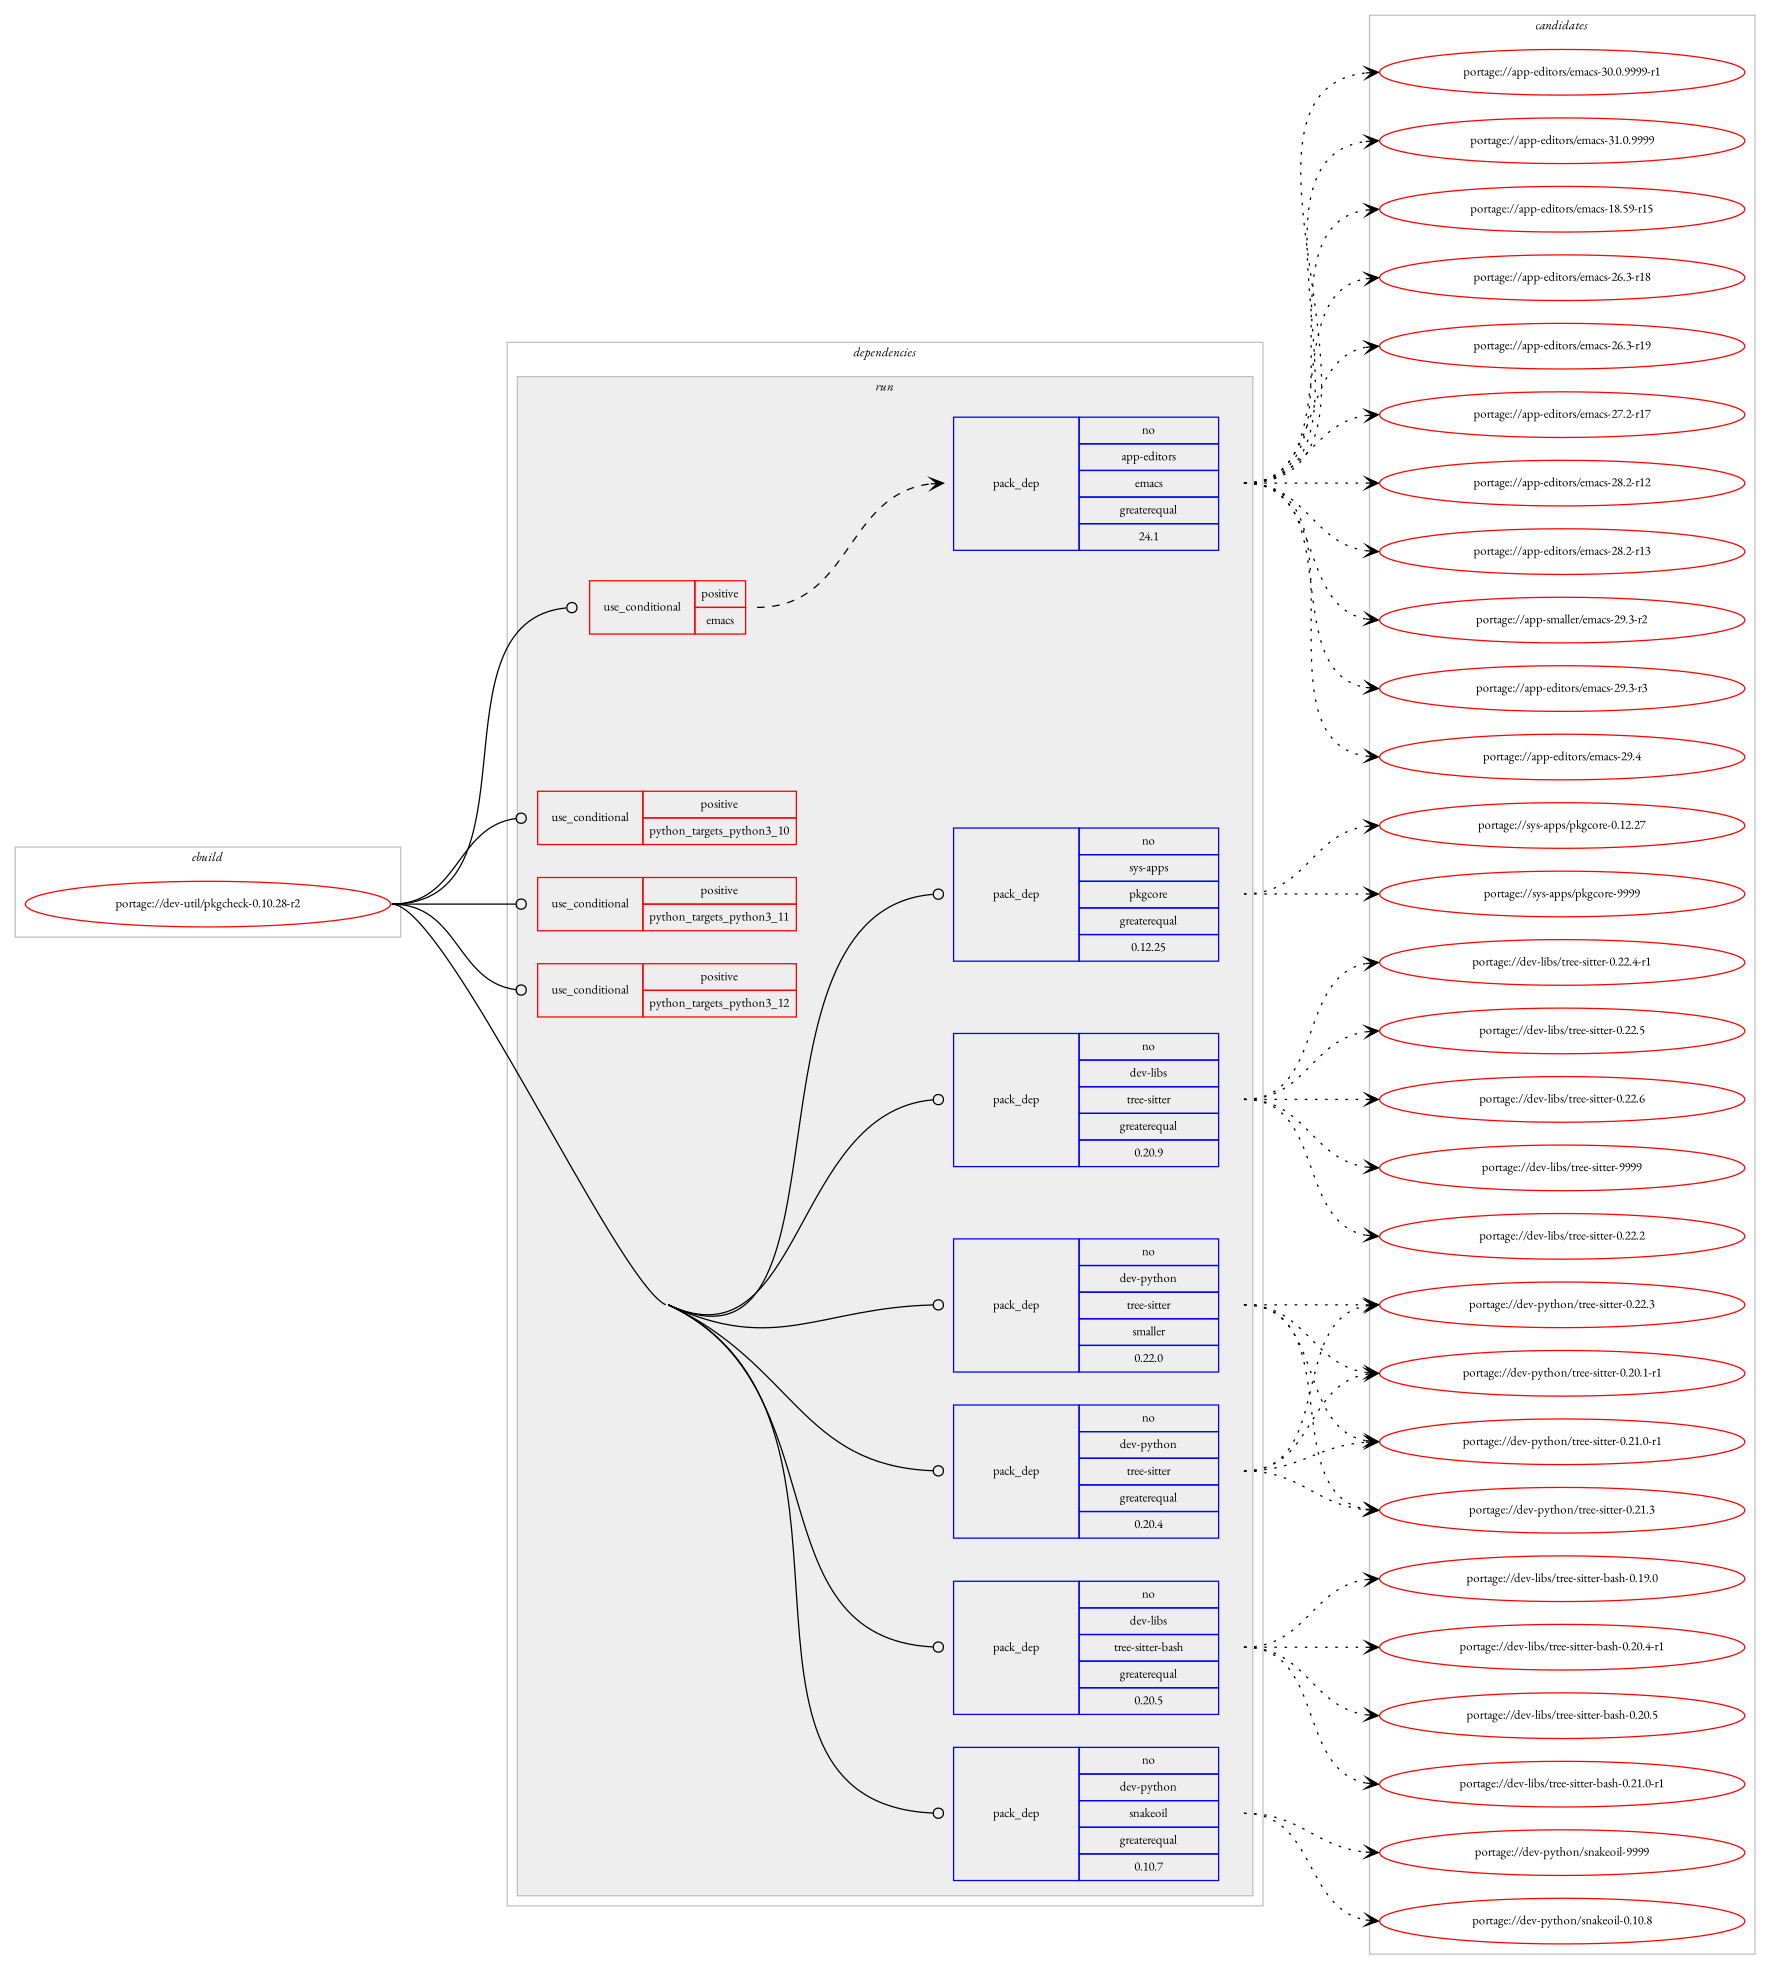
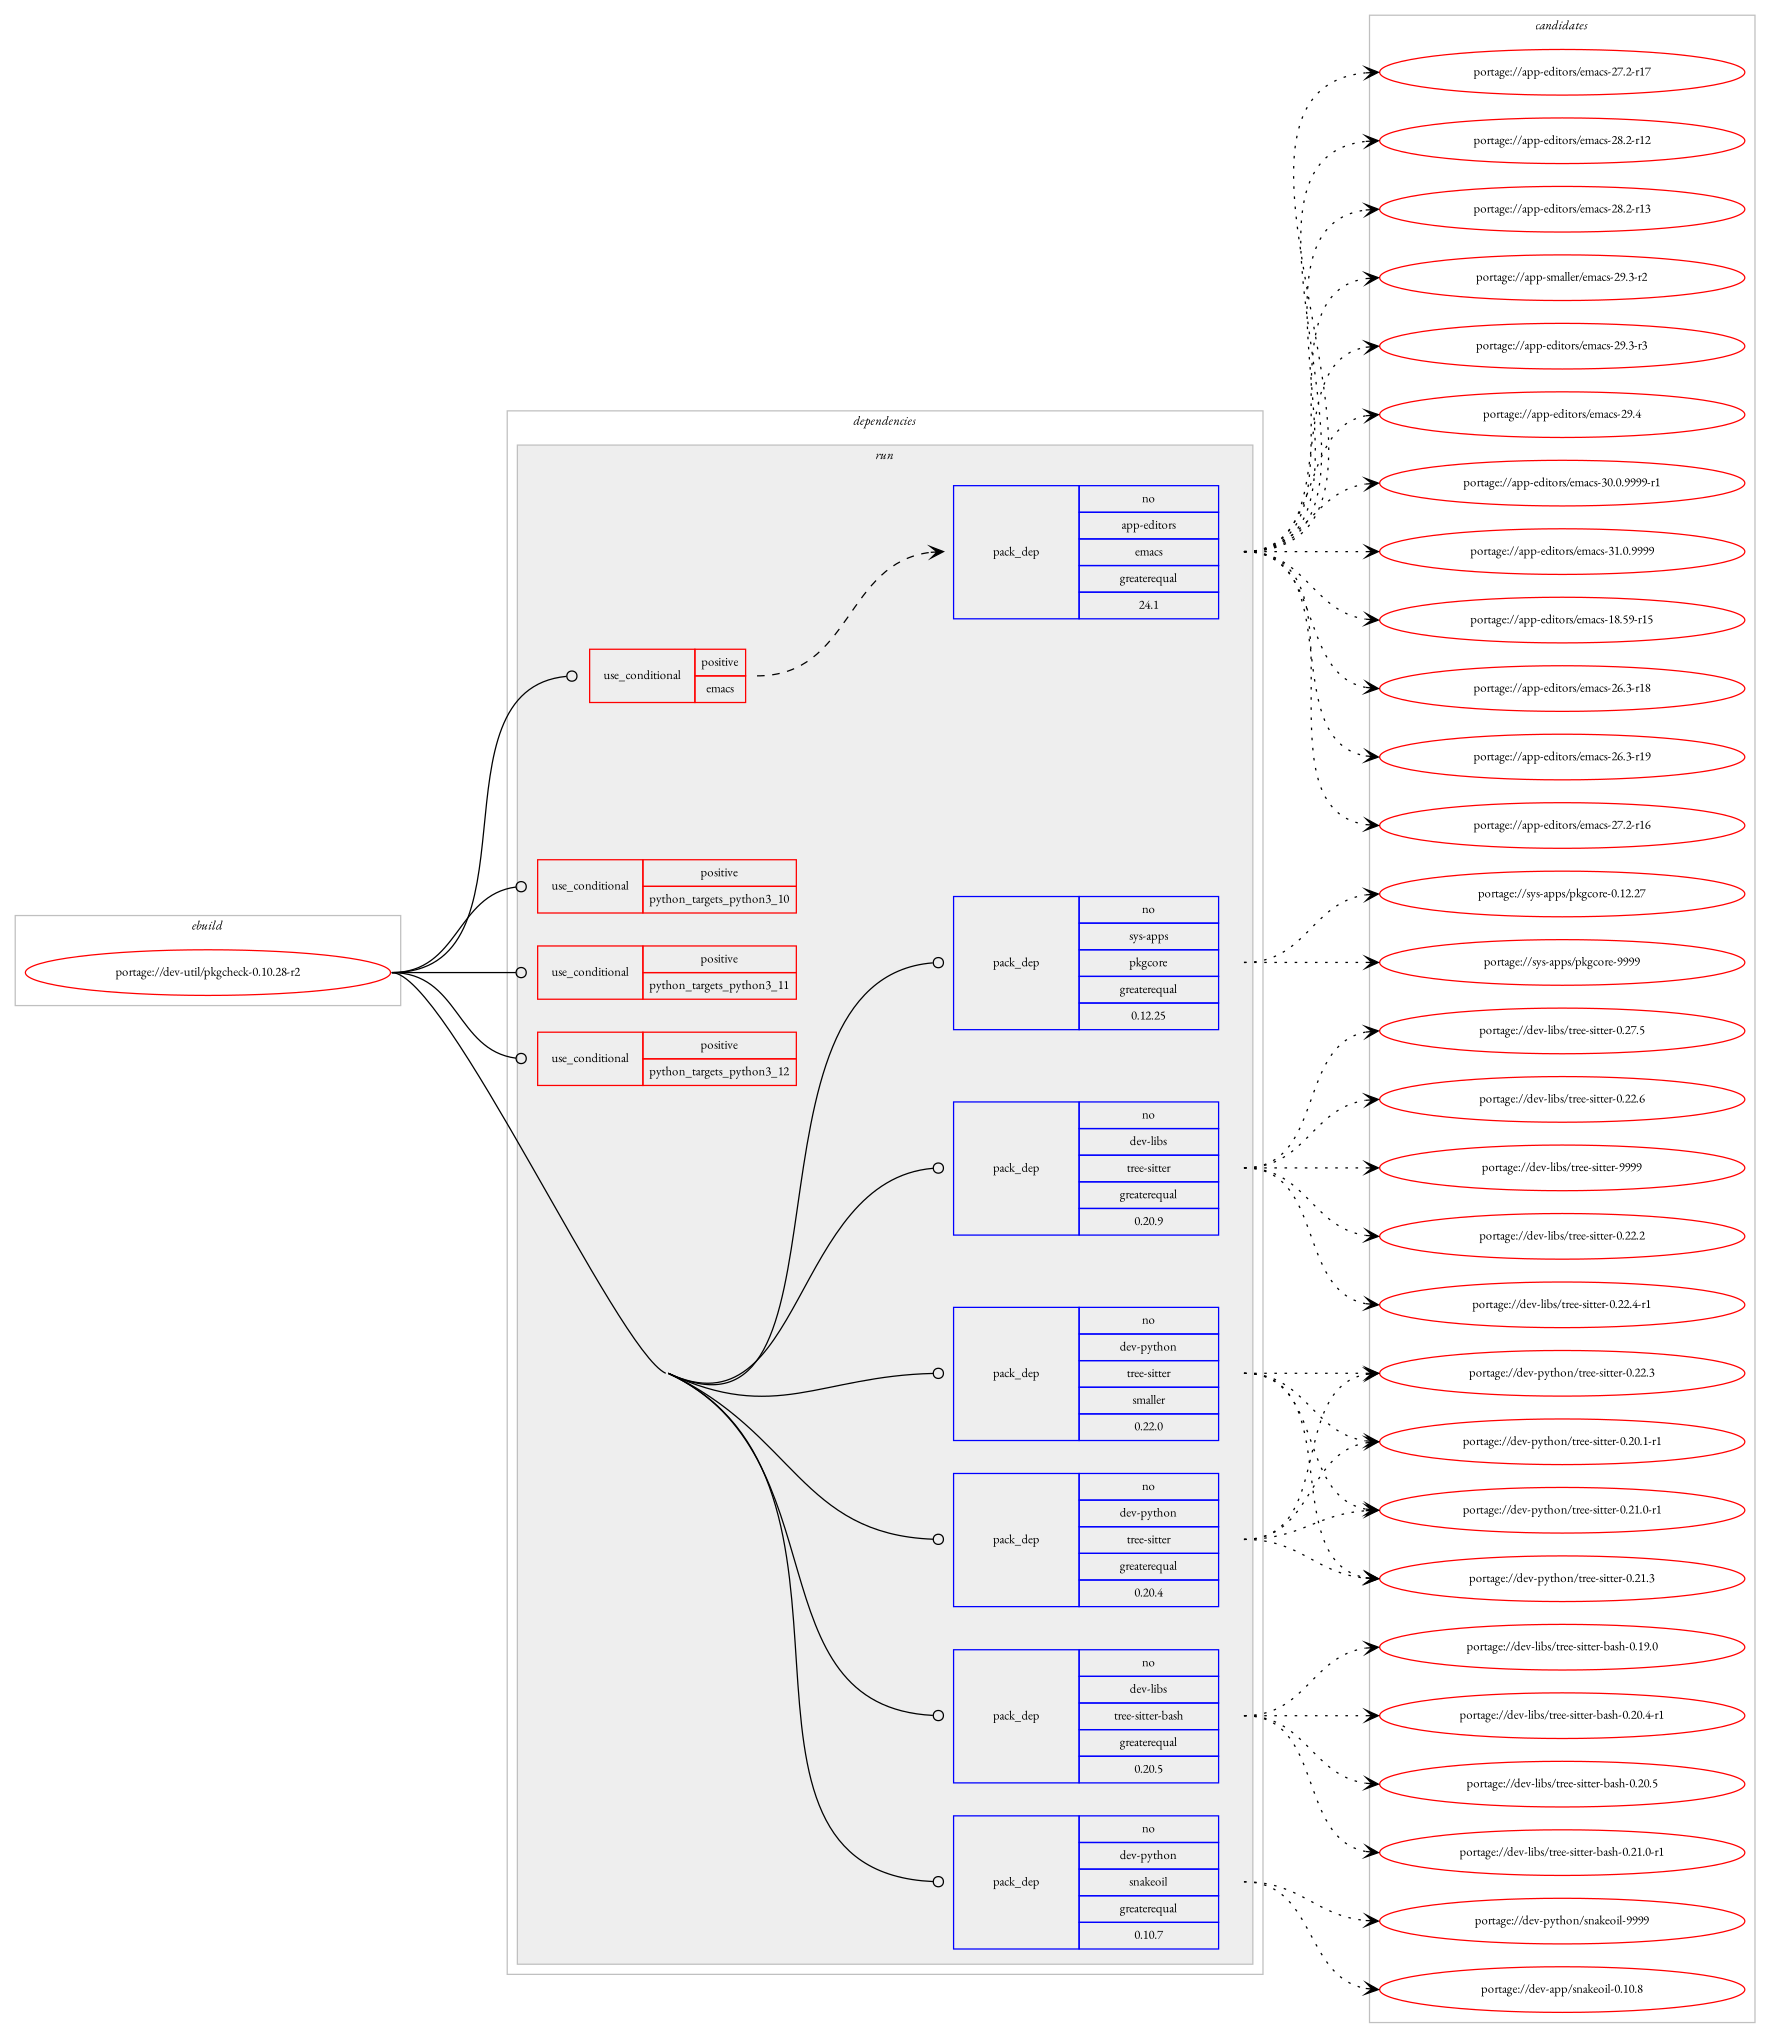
  digraph {
    compound=true
    concentrate=true
    fontname="EB Garamond"
    fontsize=10
    newrank=true
    rankdir=LR
    ranksep=1.5
    node [color=red fontname="EB Garamond" fontsize=10]
    edge [arrowhead=vee fontname="EB Garamond" headport=w style=dotted tailport=e weight=100]
    n1 [label="portage://dev-util/pkgcheck-0.10.28-r2" width=4]
    n2 [color=blue label=<<TABLE BORDER="0" CELLBORDER="1" CELLSPACING="0" CELLPADDING="4" WIDTH="220"><TR><TD ROWSPAN="6" CELLPADDING="30">pack_dep</TD></TR><TR><TD WIDTH="110">no</TD></TR><TR><TD>app-editors</TD></TR><TR><TD>emacs</TD></TR><TR><TD>greaterequal</TD></TR><TR><TD>24.1</TD></TR></TABLE>> shape=none]
    n3 [label=<<TABLE BORDER="0" CELLBORDER="1" CELLSPACING="0" CELLPADDING="4"><TR><TD ROWSPAN="3" CELLPADDING="10">use_conditional</TD></TR><TR><TD>positive</TD></TR><TR><TD>emacs</TD></TR></TABLE>> shape=none]
    n4 [label=<<TABLE BORDER="0" CELLBORDER="1" CELLSPACING="0" CELLPADDING="4"><TR><TD ROWSPAN="3" CELLPADDING="10">use_conditional</TD></TR><TR><TD>positive</TD></TR><TR><TD>python_targets_python3_10</TD></TR></TABLE>> shape=none]
    n5 [label=<<TABLE BORDER="0" CELLBORDER="1" CELLSPACING="0" CELLPADDING="4"><TR><TD ROWSPAN="3" CELLPADDING="10">use_conditional</TD></TR><TR><TD>positive</TD></TR><TR><TD>python_targets_python3_11</TD></TR></TABLE>> shape=none]
    n6 [label=<<TABLE BORDER="0" CELLBORDER="1" CELLSPACING="0" CELLPADDING="4"><TR><TD ROWSPAN="3" CELLPADDING="10">use_conditional</TD></TR><TR><TD>positive</TD></TR><TR><TD>python_targets_python3_12</TD></TR></TABLE>> shape=none]
    n7 [color=blue label=<<TABLE BORDER="0" CELLBORDER="1" CELLSPACING="0" CELLPADDING="4" WIDTH="220"><TR><TD ROWSPAN="6" CELLPADDING="30">pack_dep</TD></TR><TR><TD WIDTH="110">no</TD></TR><TR><TD>dev-libs</TD></TR><TR><TD>tree-sitter</TD></TR><TR><TD>greaterequal</TD></TR><TR><TD>0.20.9</TD></TR></TABLE>> shape=none]
    n8 [color=blue label=<<TABLE BORDER="0" CELLBORDER="1" CELLSPACING="0" CELLPADDING="4" WIDTH="220"><TR><TD ROWSPAN="6" CELLPADDING="30">pack_dep</TD></TR><TR><TD WIDTH="110">no</TD></TR><TR><TD>dev-libs</TD></TR><TR><TD>tree-sitter-bash</TD></TR><TR><TD>greaterequal</TD></TR><TR><TD>0.20.5</TD></TR></TABLE>> shape=none]
    n9 [color=blue label=<<TABLE BORDER="0" CELLBORDER="1" CELLSPACING="0" CELLPADDING="4" WIDTH="220"><TR><TD ROWSPAN="6" CELLPADDING="30">pack_dep</TD></TR><TR><TD WIDTH="110">no</TD></TR><TR><TD>dev-python</TD></TR><TR><TD>snakeoil</TD></TR><TR><TD>greaterequal</TD></TR><TR><TD>0.10.7</TD></TR></TABLE>> shape=none]
    n10 [color=blue label=<<TABLE BORDER="0" CELLBORDER="1" CELLSPACING="0" CELLPADDING="4" WIDTH="220"><TR><TD ROWSPAN="6" CELLPADDING="30">pack_dep</TD></TR><TR><TD WIDTH="110">no</TD></TR><TR><TD>dev-python</TD></TR><TR><TD>tree-sitter</TD></TR><TR><TD>greaterequal</TD></TR><TR><TD>0.20.4</TD></TR></TABLE>> shape=none]
    n11 [color=blue label=<<TABLE BORDER="0" CELLBORDER="1" CELLSPACING="0" CELLPADDING="4" WIDTH="220"><TR><TD ROWSPAN="6" CELLPADDING="30">pack_dep</TD></TR><TR><TD WIDTH="110">no</TD></TR><TR><TD>dev-python</TD></TR><TR><TD>tree-sitter</TD></TR><TR><TD>smaller</TD></TR><TR><TD>0.22.0</TD></TR></TABLE>> shape=none]
    n12 [color=blue label=<<TABLE BORDER="0" CELLBORDER="1" CELLSPACING="0" CELLPADDING="4" WIDTH="220"><TR><TD ROWSPAN="6" CELLPADDING="30">pack_dep</TD></TR><TR><TD WIDTH="110">no</TD></TR><TR><TD>sys-apps</TD></TR><TR><TD>pkgcore</TD></TR><TR><TD>greaterequal</TD></TR><TR><TD>0.12.25</TD></TR></TABLE>> shape=none]
    n13 [label="portage://app-editors/emacs-18.59-r15" width=4]
    n14 [label="portage://app-editors/emacs-26.3-r18" width=4]
    n15 [label="portage://app-editors/emacs-26.3-r19" width=4]
+   n16 [label="portage://app-editors/emacs-27.2-r16" width=4]
    n17 [label="portage://app-editors/emacs-27.2-r17" width=4]
    n18 [label="portage://app-editors/emacs-28.2-r12" width=4]
    n19 [label="portage://app-editors/emacs-28.2-r13" width=4]
    n20 [label="portage://app-smaller/emacs-29.3-r2" width=4]
    n21 [label="portage://app-editors/emacs-29.3-r3" width=4]
    n22 [label="portage://app-editors/emacs-29.4" width=4]
    n23 [label="portage://app-editors/emacs-30.0.9999-r1" width=4]
    n24 [label="portage://app-editors/emacs-31.0.9999" width=4]
    n25 [label="portage://dev-libs/tree-sitter-0.22.2" width=4]
    n26 [label="portage://dev-libs/tree-sitter-0.22.4-r1" width=4]
-   n27 [label="portage://dev-libs/tree-sitter-0.22.5" width=4]
+   n27 [label="portage://dev-libs/tree-sitter-0.27.5" width=4]
    n28 [label="portage://dev-libs/tree-sitter-0.22.6" width=4]
    n29 [label="portage://dev-libs/tree-sitter-9999" width=4]
    n30 [label="portage://dev-libs/tree-sitter-bash-0.19.0" width=4]
    n31 [label="portage://dev-libs/tree-sitter-bash-0.20.4-r1" width=4]
    n32 [label="portage://dev-libs/tree-sitter-bash-0.20.5" width=4]
    n33 [label="portage://dev-libs/tree-sitter-bash-0.21.0-r1" width=4]
-   n34 [label="portage://dev-python/snakeoil-0.10.8" width=4]
+   n34 [label="portage://dev-app/snakeoil-0.10.8" width=4]
    n35 [label="portage://dev-python/snakeoil-9999" width=4]
    n36 [label="portage://dev-python/tree-sitter-0.20.1-r1" width=4]
    n37 [label="portage://dev-python/tree-sitter-0.21.0-r1" width=4]
    n38 [label="portage://dev-python/tree-sitter-0.21.3" width=4]
    n39 [label="portage://dev-python/tree-sitter-0.22.3" width=4]
    n40 [label="portage://sys-apps/pkgcore-0.12.27" width=4]
    n41 [label="portage://sys-apps/pkgcore-9999" width=4]
    subgraph cluster_1 {
      color=gray
      label=<<i>ebuild</i>>
      rank=same
      n1
    }
    subgraph cluster_2 {
      color=gray
      label=<<i>dependencies</i>>
      subgraph cluster_3 {
        color=gray
        fillcolor="#eeeeee"
        label=<<i>compile</i>>
        style=filled
      }
      subgraph cluster_4 {
        color=gray
        fillcolor="#eeeeee"
        label=<<i>compile and run</i>>
        style=filled
      }
      subgraph cluster_5 {
        color=gray
        fillcolor="#eeeeee"
        label=<<i>run</i>>
        style=filled
        subgraph sub_6 {
          color=gray
          fillcolor="#eeeeee"
          label=<<i>run</i>>
          style=filled
          n3
          subgraph sub_7 {
            color=gray
            fillcolor="#eeeeee"
            label=<<i>run</i>>
            style=filled
            n2
          }
        }
        subgraph sub_8 {
          color=gray
          fillcolor="#eeeeee"
          label=<<i>run</i>>
          style=filled
          n4
        }
        subgraph sub_9 {
          color=gray
          fillcolor="#eeeeee"
          label=<<i>run</i>>
          style=filled
          n5
        }
        subgraph sub_10 {
          color=gray
          fillcolor="#eeeeee"
          label=<<i>run</i>>
          style=filled
          n6
        }
        subgraph sub_11 {
          color=gray
          fillcolor="#eeeeee"
          label=<<i>run</i>>
          style=filled
          n7
        }
        subgraph sub_12 {
          color=gray
          fillcolor="#eeeeee"
          label=<<i>run</i>>
          style=filled
          n8
        }
        subgraph sub_13 {
          color=gray
          fillcolor="#eeeeee"
          label=<<i>run</i>>
          style=filled
          n9
        }
        subgraph sub_14 {
          color=gray
          fillcolor="#eeeeee"
          label=<<i>run</i>>
          style=filled
          n10
        }
        subgraph sub_15 {
          color=gray
          fillcolor="#eeeeee"
          label=<<i>run</i>>
          style=filled
          n11
        }
        subgraph sub_16 {
          color=gray
          fillcolor="#eeeeee"
          label=<<i>run</i>>
          style=filled
          n12
        }
      }
    }
    subgraph cluster_17 {
      color=gray
      label=<<i>candidates</i>>
      rank=same
      subgraph sub_18 {
        color=black
        label=<<i>candidates</i>>
        nodesep=1
        rank=same
        n13
        n14
        n15
+       n16
        n17
        n18
        n19
        n20
        n21
        n22
        n23
        n24
      }
      subgraph sub_19 {
        color=black
        label=<<i>candidates</i>>
        nodesep=1
        rank=same
        n25
        n26
        n27
        n28
        n29
      }
      subgraph sub_20 {
        color=black
        label=<<i>candidates</i>>
        nodesep=1
        rank=same
        n30
        n31
        n32
        n33
      }
      subgraph sub_21 {
        color=black
        label=<<i>candidates</i>>
        nodesep=1
        rank=same
        n34
        n35
      }
      subgraph sub_22 {
        color=black
        label=<<i>candidates</i>>
        nodesep=1
        rank=same
        n36
        n37
        n38
        n39
      }
      subgraph sub_23 {
        color=black
        label=<<i>candidates</i>>
        nodesep=1
        rank=same
        n36
        n37
        n38
        n39
      }
      subgraph sub_24 {
        color=black
        label=<<i>candidates</i>>
        nodesep=1
        rank=same
        n40
        n41
      }
    }
    n1 -> n3 [arrowhead=odot style=solid weight=20]
    n1 -> n4 [arrowhead=odot style=solid weight=20]
    n1 -> n5 [arrowhead=odot style=solid weight=20]
    n1 -> n6 [arrowhead=odot style=solid weight=20]
    n1 -> n7 [arrowhead=odot style=solid weight=20]
    n1 -> n8 [arrowhead=odot style=solid weight=20]
    n1 -> n9 [arrowhead=odot style=solid weight=20]
    n1 -> n10 [arrowhead=odot style=solid weight=20]
    n1 -> n11 [arrowhead=odot style=solid weight=20]
    n1 -> n12 [arrowhead=odot style=solid weight=20]
    n2 -> n13
    n2 -> n14
    n2 -> n15
+   n2 -> n16
    n2 -> n17
    n2 -> n18
    n2 -> n19
    n2 -> n20
    n2 -> n21
    n2 -> n22
    n2 -> n23
    n2 -> n24
    n3 -> n2 [style=dashed weight=20]
    n7 -> n25
    n7 -> n26
    n7 -> n27
    n7 -> n28
    n7 -> n29
    n8 -> n30
    n8 -> n31
    n8 -> n32
    n8 -> n33
    n9 -> n34
    n9 -> n35
    n10 -> n36
    n10 -> n37
    n10 -> n38
    n10 -> n39
    n11 -> n36
    n11 -> n37
    n11 -> n38
    n11 -> n39
    n12 -> n40
    n12 -> n41
  }
